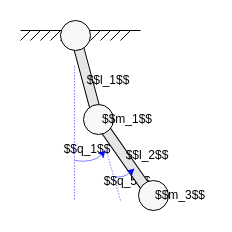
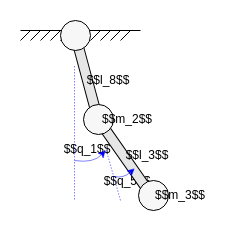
  <mxCell id="0" />
  <mxCell id="1" parent="0" />
  <mxCell id="2" value="$$q_1$$" style="text;html=1;strokeColor=none;fillColor=none;align=center;verticalAlign=middle;whiteSpace=wrap;rounded=0;" vertex="1" parent="1"><mxGeometry x="57" y="134" width="60" height="30" as="geometry" /></mxCell>
  <mxCell id="3" value="$$q_5$$" style="text;html=1;strokeColor=none;fillColor=none;align=center;verticalAlign=middle;whiteSpace=wrap;rounded=0;" vertex="1" parent="1"><mxGeometry x="97" y="166" width="60" height="30" as="geometry" /></mxCell>
  <mxCell id="4" value="" style="rounded=0;whiteSpace=wrap;html=1;rotation=55;fillColor=#E6E6E6;" vertex="1" parent="1"><mxGeometry x="78" y="150.01" width="90" height="10" as="geometry" /></mxCell>
  <mxCell id="5" value="" style="ellipse;whiteSpace=wrap;html=1;fillColor=#F7F7F7;" vertex="1" parent="1"><mxGeometry x="138" y="180" width="30" height="30" as="geometry" /></mxCell>
  <mxCell id="6" value="" style="endArrow=none;html=1;rounded=0;" edge="1" parent="1"><mxGeometry width="50" height="50" relative="1" as="geometry"><mxPoint x="20" y="30" as="sourcePoint" /><mxPoint x="140" y="30" as="targetPoint" /></mxGeometry></mxCell>
  <mxCell id="7" value="" style="endArrow=none;html=1;rounded=0;" edge="1" parent="1"><mxGeometry width="50" height="50" relative="1" as="geometry"><mxPoint x="30" y="30" as="sourcePoint" /><mxPoint x="20" y="40" as="targetPoint" /></mxGeometry></mxCell>
  <mxCell id="8" value="" style="endArrow=none;html=1;rounded=0;" edge="1" parent="1"><mxGeometry width="50" height="50" relative="1" as="geometry"><mxPoint x="40" y="30" as="sourcePoint" /><mxPoint x="30" y="40" as="targetPoint" /></mxGeometry></mxCell>
  <mxCell id="9" value="" style="endArrow=none;html=1;rounded=0;" edge="1" parent="1"><mxGeometry width="50" height="50" relative="1" as="geometry"><mxPoint x="50" y="30" as="sourcePoint" /><mxPoint x="40" y="40" as="targetPoint" /></mxGeometry></mxCell>
  <mxCell id="10" value="" style="endArrow=none;html=1;rounded=0;" edge="1" parent="1"><mxGeometry width="50" height="50" relative="1" as="geometry"><mxPoint x="60" y="30" as="sourcePoint" /><mxPoint x="50" y="40" as="targetPoint" /></mxGeometry></mxCell>
  <mxCell id="11" value="" style="endArrow=none;html=1;rounded=0;" edge="1" parent="1"><mxGeometry width="50" height="50" relative="1" as="geometry"><mxPoint x="70" y="30" as="sourcePoint" /><mxPoint x="60" y="40" as="targetPoint" /></mxGeometry></mxCell>
  <mxCell id="12" value="" style="endArrow=none;html=1;rounded=0;" edge="1" parent="1"><mxGeometry width="50" height="50" relative="1" as="geometry"><mxPoint x="80" y="30" as="sourcePoint" /><mxPoint x="70" y="40" as="targetPoint" /></mxGeometry></mxCell>
  <mxCell id="13" value="" style="endArrow=none;html=1;rounded=0;" edge="1" parent="1"><mxGeometry width="50" height="50" relative="1" as="geometry"><mxPoint x="90" y="30" as="sourcePoint" /><mxPoint x="80" y="40" as="targetPoint" /></mxGeometry></mxCell>
  <mxCell id="14" value="" style="endArrow=none;html=1;rounded=0;" edge="1" parent="1"><mxGeometry width="50" height="50" relative="1" as="geometry"><mxPoint x="100" y="30" as="sourcePoint" /><mxPoint x="90" y="40" as="targetPoint" /></mxGeometry></mxCell>
  <mxCell id="15" value="" style="endArrow=none;html=1;rounded=0;" edge="1" parent="1"><mxGeometry width="50" height="50" relative="1" as="geometry"><mxPoint x="110" y="30" as="sourcePoint" /><mxPoint x="100" y="40" as="targetPoint" /></mxGeometry></mxCell>
  <mxCell id="16" value="" style="endArrow=none;html=1;rounded=0;" edge="1" parent="1"><mxGeometry width="50" height="50" relative="1" as="geometry"><mxPoint x="120" y="30" as="sourcePoint" /><mxPoint x="110" y="40" as="targetPoint" /></mxGeometry></mxCell>
  <mxCell id="17" value="" style="endArrow=none;html=1;rounded=0;" edge="1" parent="1"><mxGeometry width="50" height="50" relative="1" as="geometry"><mxPoint x="130" y="30" as="sourcePoint" /><mxPoint x="120" y="40" as="targetPoint" /></mxGeometry></mxCell>
  <mxCell id="18" value="" style="rounded=0;whiteSpace=wrap;html=1;rotation=75;fillColor=#E6E6E6;" vertex="1" parent="1"><mxGeometry x="42" y="75.01" width="90" height="10" as="geometry" /></mxCell>
  <mxCell id="19" value="" style="ellipse;whiteSpace=wrap;html=1;fillColor=#F7F7F7;" vertex="1" parent="1"><mxGeometry x="60" y="20" width="30" height="30" as="geometry" /></mxCell>
  <mxCell id="20" value="" style="ellipse;whiteSpace=wrap;html=1;fillColor=#F7F7F7;" vertex="1" parent="1"><mxGeometry x="83" y="104" width="30" height="30" as="geometry" /></mxCell>
  <mxCell id="21" value="" style="endArrow=none;dashed=1;html=1;strokeWidth=0.5;rounded=0;strokeColor=#0000FF;" edge="1" parent="1"><mxGeometry width="50" height="50" relative="1" as="geometry"><mxPoint x="74" y="199" as="sourcePoint" /><mxPoint x="74" y="64.01" as="targetPoint" /></mxGeometry></mxCell>
  <mxCell id="22" value="" style="endArrow=none;dashed=1;html=1;strokeWidth=0.5;rounded=0;strokeColor=#0000FF;" edge="1" parent="1"><mxGeometry width="50" height="50" relative="1" as="geometry"><mxPoint x="120" y="200" as="sourcePoint" /><mxPoint x="105" y="147" as="targetPoint" /></mxGeometry></mxCell>
  <mxCell id="23" value="" style="curved=1;endArrow=classic;html=1;rounded=0;strokeWidth=0.5;strokeColor=#0000FF;" edge="1" parent="1"><mxGeometry width="50" height="50" relative="1" as="geometry"><mxPoint x="74" y="160" as="sourcePoint" /><mxPoint x="105" y="150" as="targetPoint" /><Array as="points"><mxPoint x="93" y="163" /></Array></mxGeometry></mxCell>
  <mxCell id="24" value="" style="curved=1;endArrow=classic;html=1;rounded=0;strokeWidth=0.5;strokeColor=#0000FF;" edge="1" parent="1"><mxGeometry width="50" height="50" relative="1" as="geometry"><mxPoint x="114" y="176" as="sourcePoint" /><mxPoint x="134" y="168" as="targetPoint" /><Array as="points"><mxPoint x="123" y="178" /></Array></mxGeometry></mxCell>
- <mxCell id="25" value="$$m_1$$" style="text;html=1;strokeColor=none;fillColor=none;align=center;verticalAlign=middle;whiteSpace=wrap;rounded=0;" vertex="1" parent="1"><mxGeometry x="97" y="104" width="60" height="30" as="geometry" /></mxCell>
+ <mxCell id="25" value="$$m_2$$" style="text;html=1;strokeColor=none;fillColor=none;align=center;verticalAlign=middle;whiteSpace=wrap;rounded=0;" vertex="1" parent="1"><mxGeometry x="97" y="104" width="60" height="30" as="geometry" /></mxCell>
  <mxCell id="26" value="$$m_3$$" style="text;html=1;strokeColor=none;fillColor=none;align=center;verticalAlign=middle;whiteSpace=wrap;rounded=0;" vertex="1" parent="1"><mxGeometry x="150" y="180" width="60" height="30" as="geometry" /></mxCell>
- <mxCell id="27" value="$$l_1$$" style="text;html=1;strokeColor=none;fillColor=none;align=center;verticalAlign=middle;whiteSpace=wrap;rounded=0;" vertex="1" parent="1"><mxGeometry x="78" y="65.01" width="60" height="30" as="geometry" /></mxCell>
- <mxCell id="28" value="$$l_2$$" style="text;html=1;strokeColor=none;fillColor=none;align=center;verticalAlign=middle;whiteSpace=wrap;rounded=0;" vertex="1" parent="1"><mxGeometry x="117" y="140.01" width="60" height="30" as="geometry" /></mxCell>
+ <mxCell id="27" value="$$l_8$$" style="text;html=1;strokeColor=none;fillColor=none;align=center;verticalAlign=middle;whiteSpace=wrap;rounded=0;" vertex="1" parent="1"><mxGeometry x="78" y="65.01" width="60" height="30" as="geometry" /></mxCell>
+ <mxCell id="28" value="$$l_3$$" style="text;html=1;strokeColor=none;fillColor=none;align=center;verticalAlign=middle;whiteSpace=wrap;rounded=0;" vertex="1" parent="1"><mxGeometry x="117" y="140.01" width="60" height="30" as="geometry" /></mxCell>
